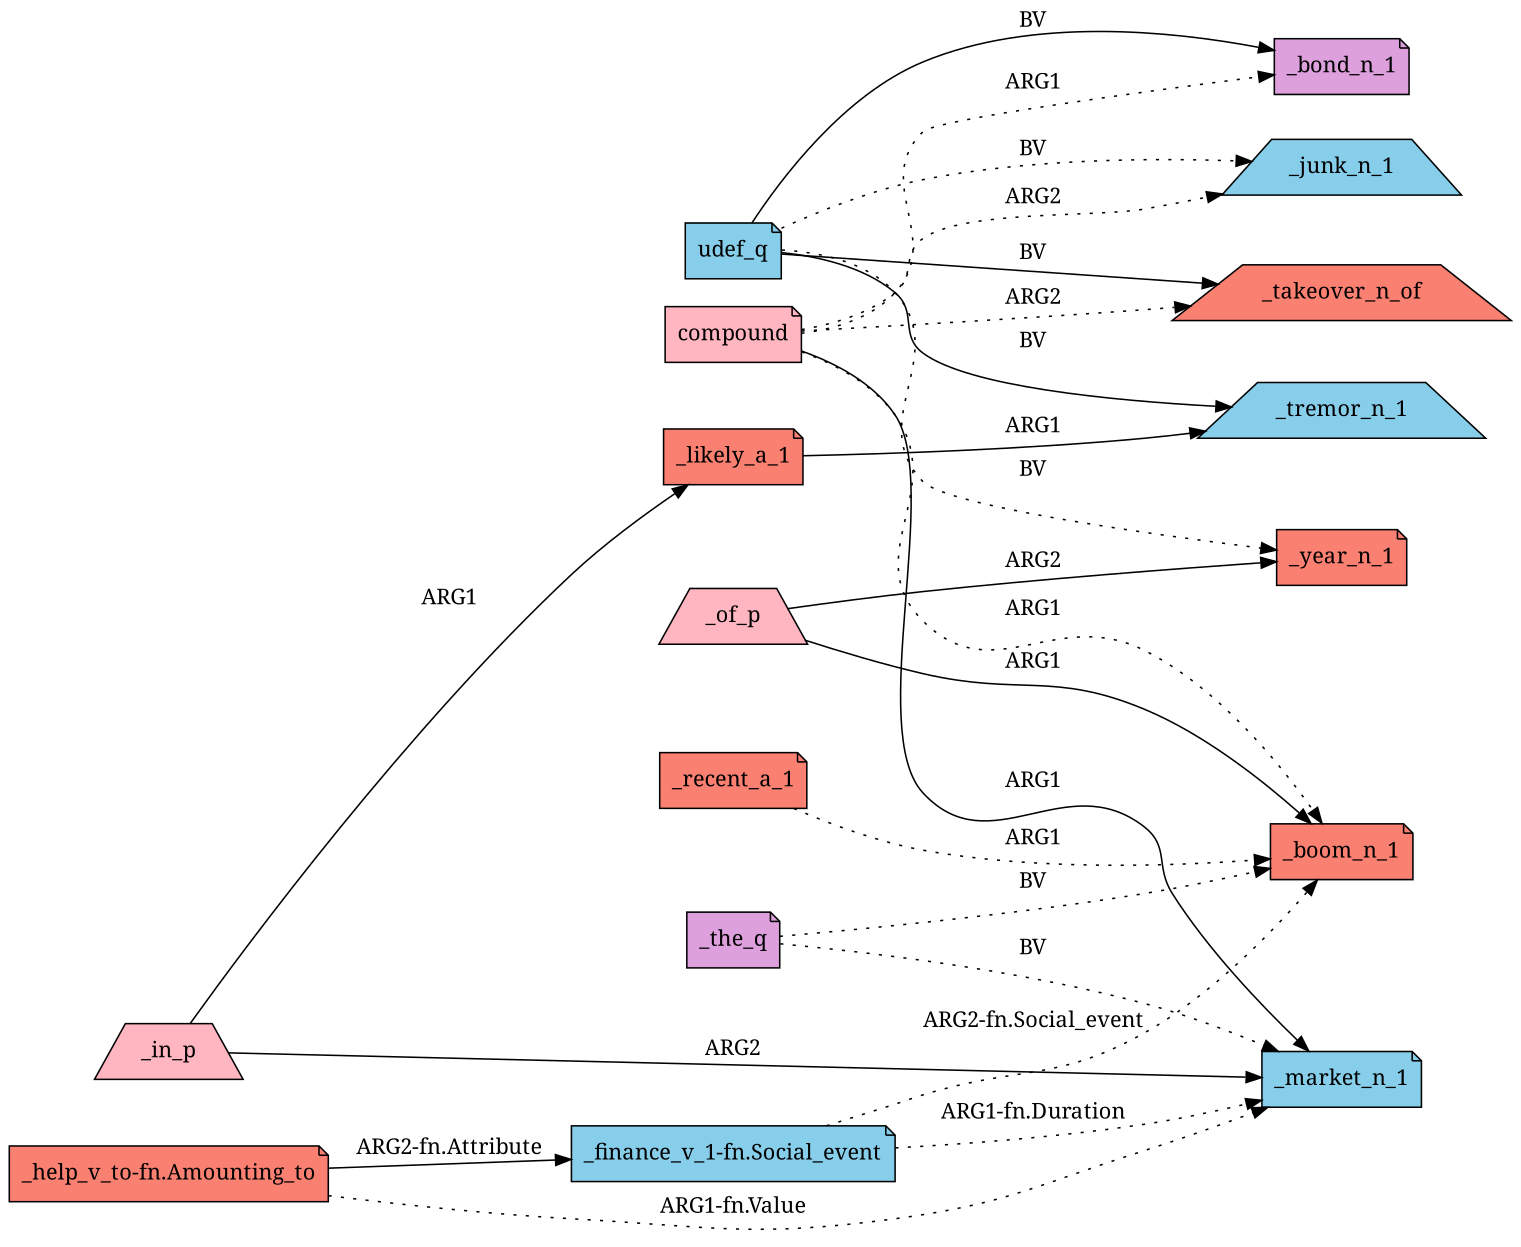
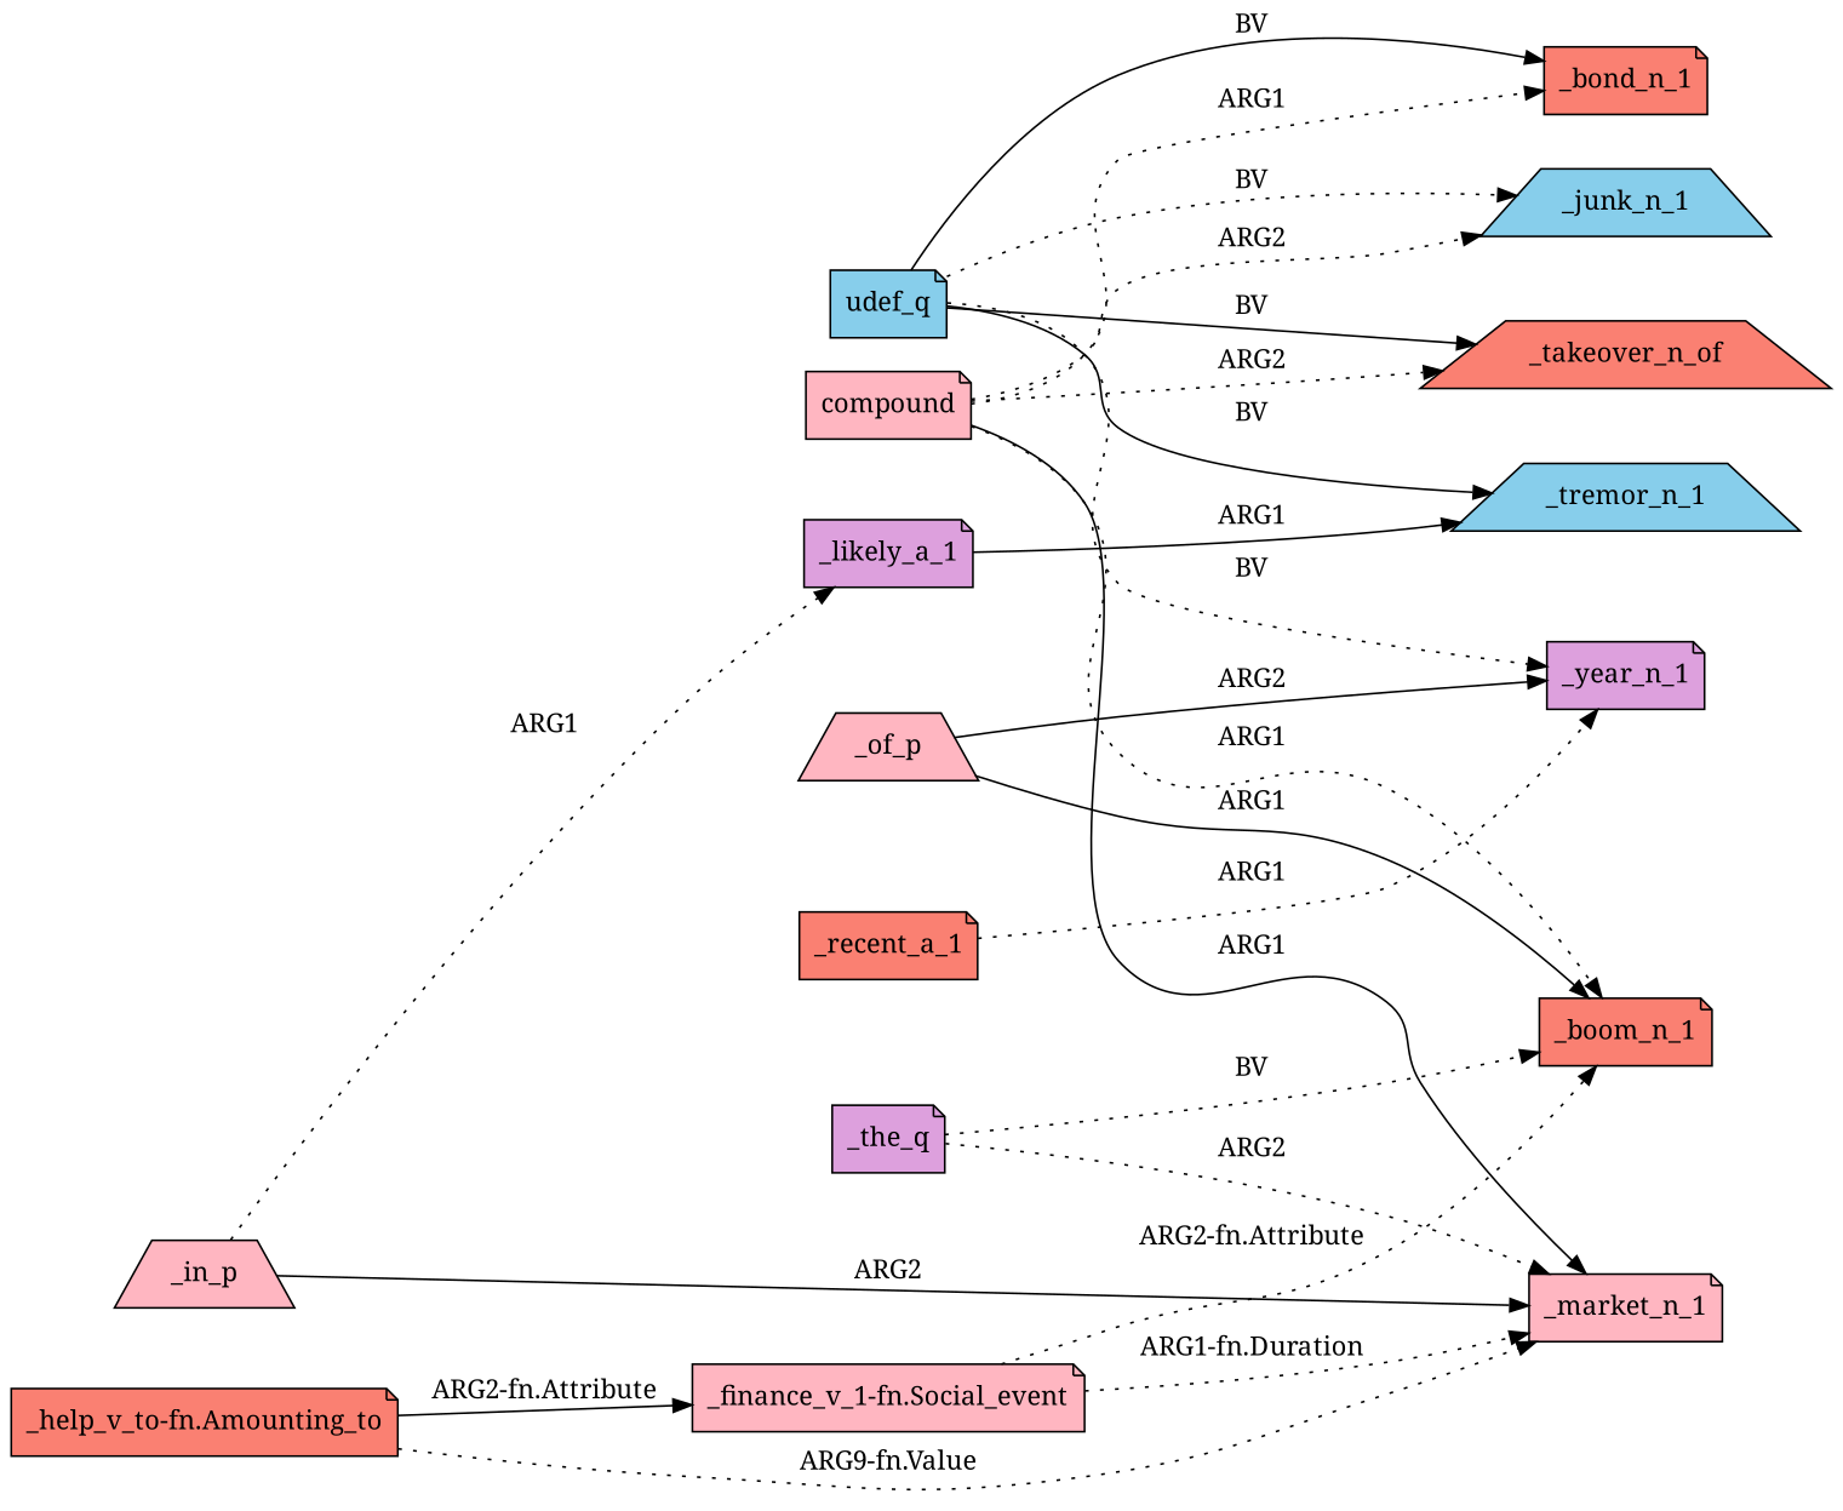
  digraph {
    fontname="Noto Serif"
    rankdir=LR
    node [fillcolor=salmon fontname="Noto Serif" shape=note style=filled]
    edge [fontname="Noto Serif" style=dotted]
    udef_q [fillcolor=skyblue]
-   _bond_n_1 [fillcolor=plum]
+   _bond_n_1
    _tremor_n_1 [fillcolor=skyblue shape=trapezium]
-   _year_n_1
+   _year_n_1 [fillcolor=plum]
    _junk_n_1 [fillcolor=skyblue shape=trapezium]
    _takeover_n_of [shape=trapezium]
-   _likely_a_1
+   _likely_a_1 [fillcolor=plum]
    _of_p [fillcolor=lightpink shape=trapezium]
    _boom_n_1
    _recent_a_1
    compound [fillcolor=lightpink]
-   _market_n_1 [fillcolor=skyblue]
+   _market_n_1 [fillcolor=lightpink]
    "_help_v_to-fn.Amounting_to"
-   "_finance_v_1-fn.Social_event" [fillcolor=skyblue]
+   "_finance_v_1-fn.Social_event" [fillcolor=lightpink]
    _the_q [fillcolor=plum]
    _in_p [fillcolor=lightpink shape=trapezium]
    udef_q -> _bond_n_1 [label=BV style=solid]
    udef_q -> _tremor_n_1 [label=BV style=solid]
    udef_q -> _year_n_1 [label=BV]
    udef_q -> _junk_n_1 [label=BV]
    udef_q -> _takeover_n_of [label=BV style=solid]
    _likely_a_1 -> _tremor_n_1 [label=ARG1 style=solid]
    _of_p -> _year_n_1 [label=ARG2 style=solid]
    _of_p -> _boom_n_1 [label=ARG1 style=solid]
-   _recent_a_1 -> _boom_n_1 [label=ARG1]
+   _recent_a_1 -> _year_n_1 [label=ARG1]
    compound -> _bond_n_1 [label=ARG1]
    compound -> _junk_n_1 [label=ARG2]
    compound -> _takeover_n_of [label=ARG2]
    compound -> _boom_n_1 [label=ARG1]
    compound -> _market_n_1 [label=ARG1 style=solid]
-   "_help_v_to-fn.Amounting_to" -> _market_n_1 [label="ARG1-fn.Value"]
+   "_help_v_to-fn.Amounting_to" -> _market_n_1 [label="ARG9-fn.Value"]
    "_help_v_to-fn.Amounting_to" -> "_finance_v_1-fn.Social_event" [label="ARG2-fn.Attribute" style=solid]
-   "_finance_v_1-fn.Social_event" -> _boom_n_1 [label="ARG2-fn.Social_event"]
+   "_finance_v_1-fn.Social_event" -> _boom_n_1 [label="ARG2-fn.Attribute"]
    "_finance_v_1-fn.Social_event" -> _market_n_1 [label="ARG1-fn.Duration"]
    _the_q -> _boom_n_1 [label=BV]
-   _the_q -> _market_n_1 [label=BV]
-   _in_p -> _likely_a_1 [label=ARG1 style=solid]
+   _the_q -> _market_n_1 [label=ARG2]
+   _in_p -> _likely_a_1 [label=ARG1]
    _in_p -> _market_n_1 [label=ARG2 style=solid]
  }
